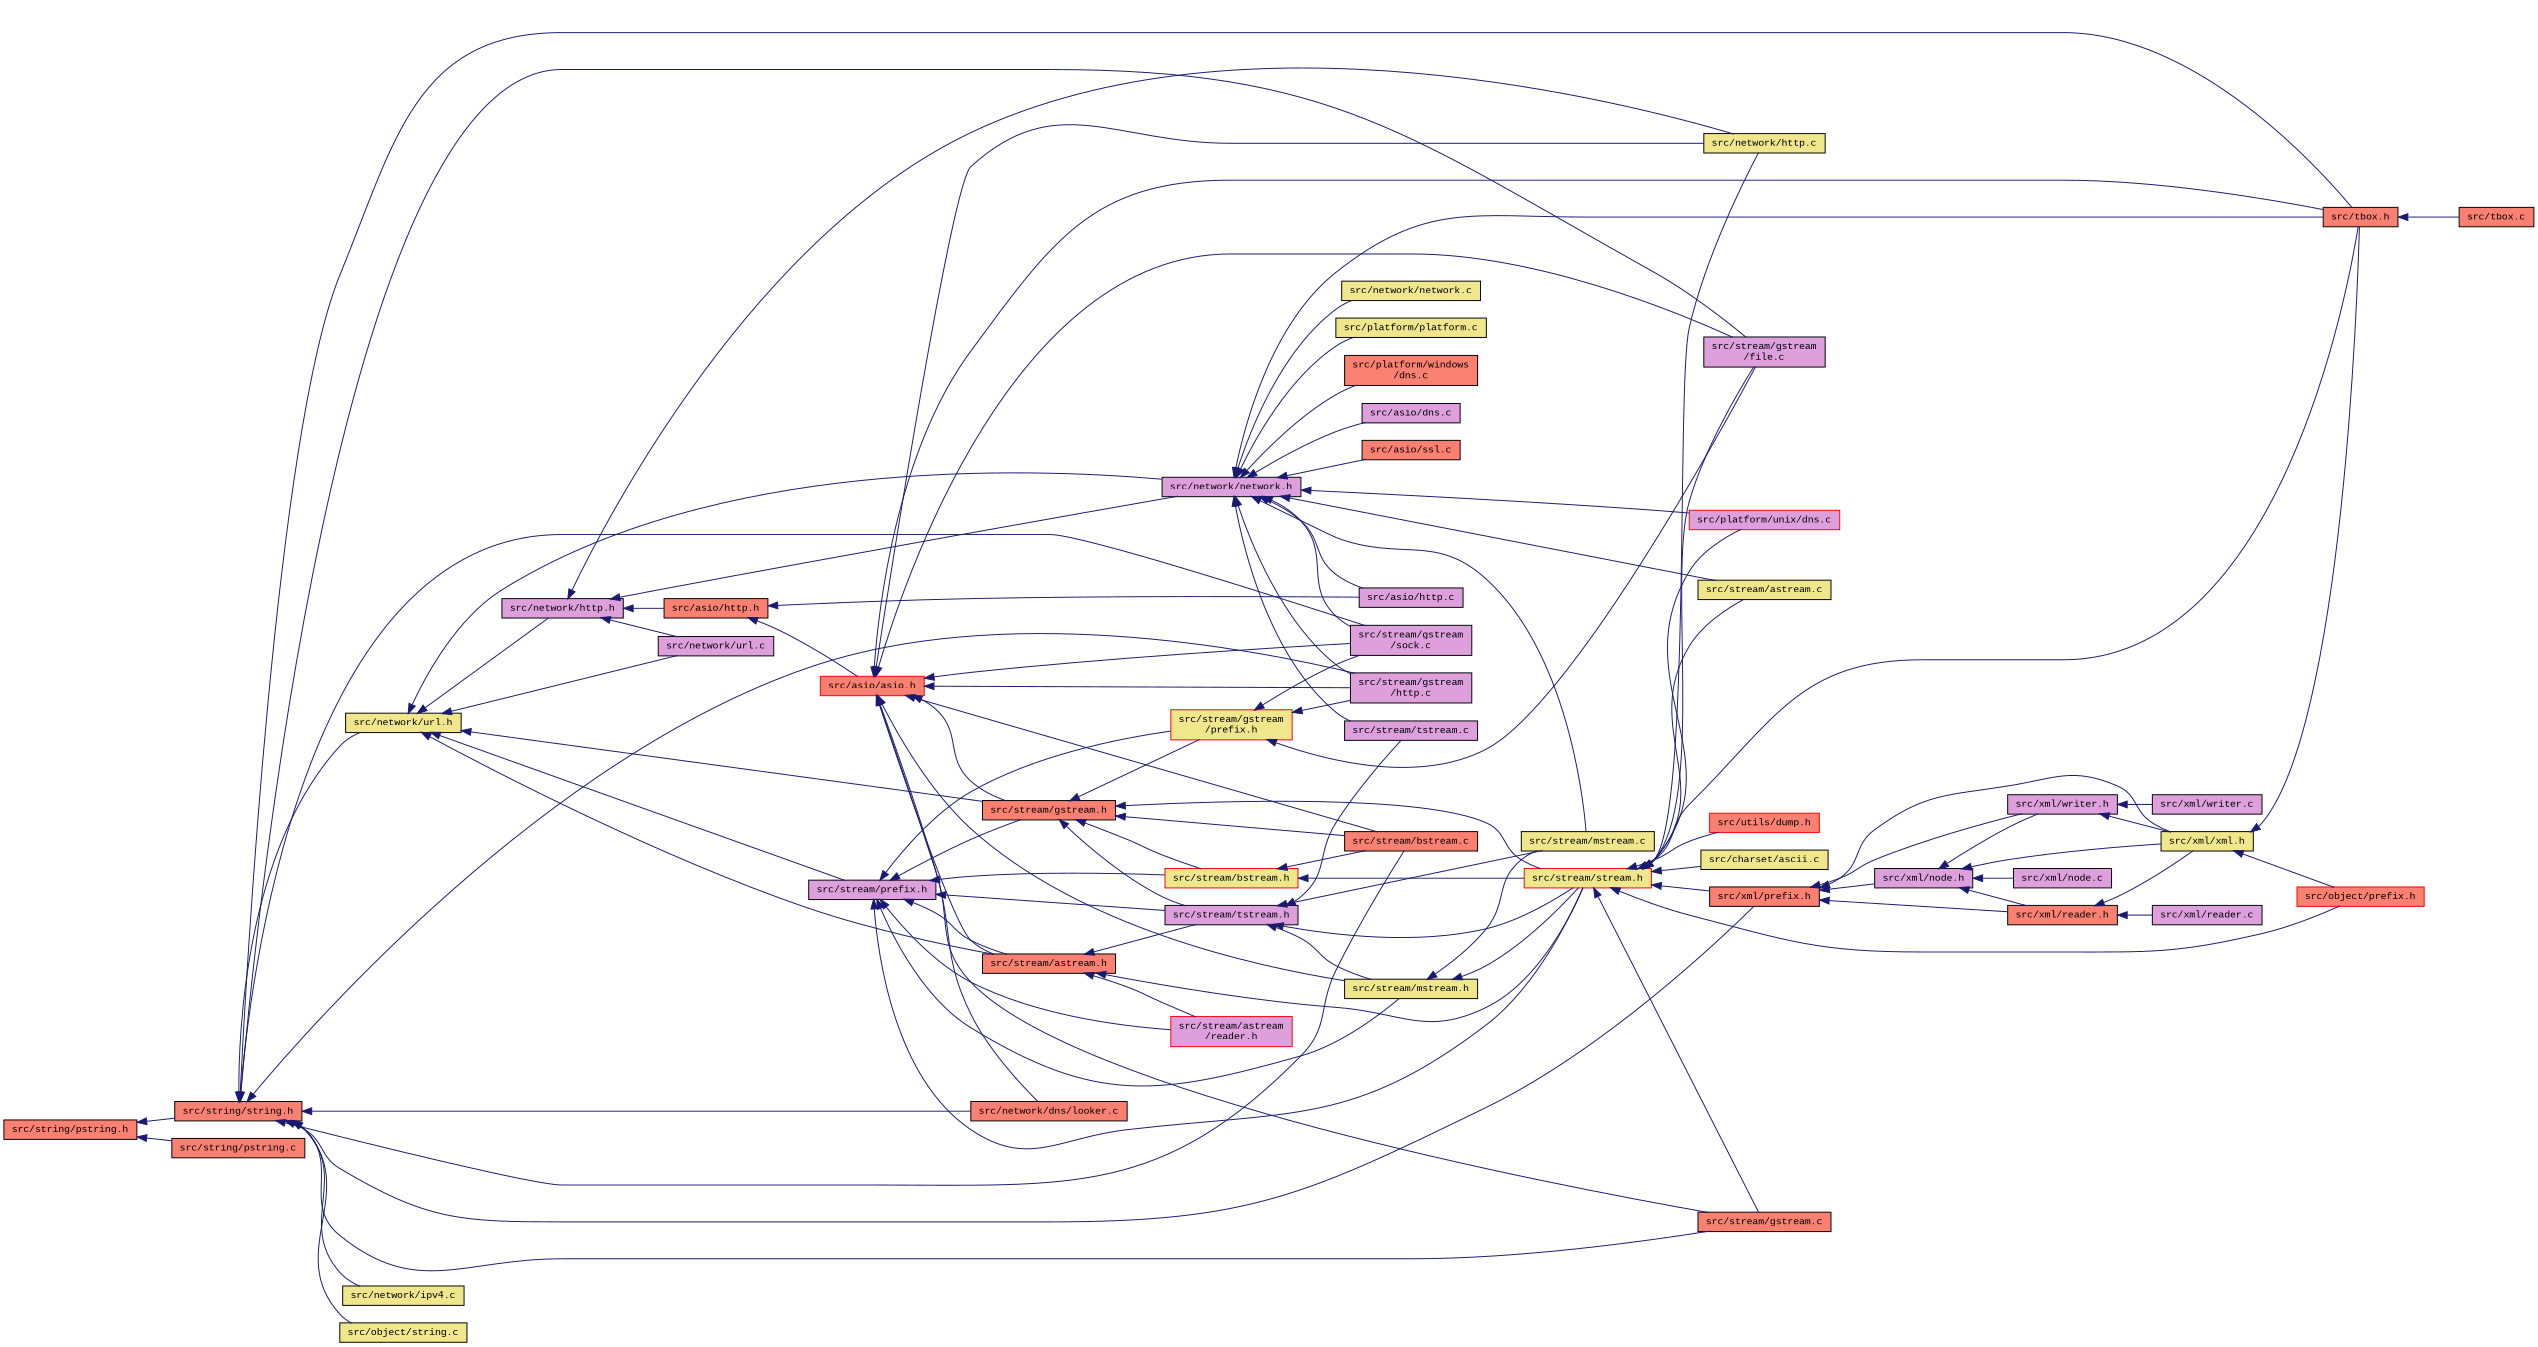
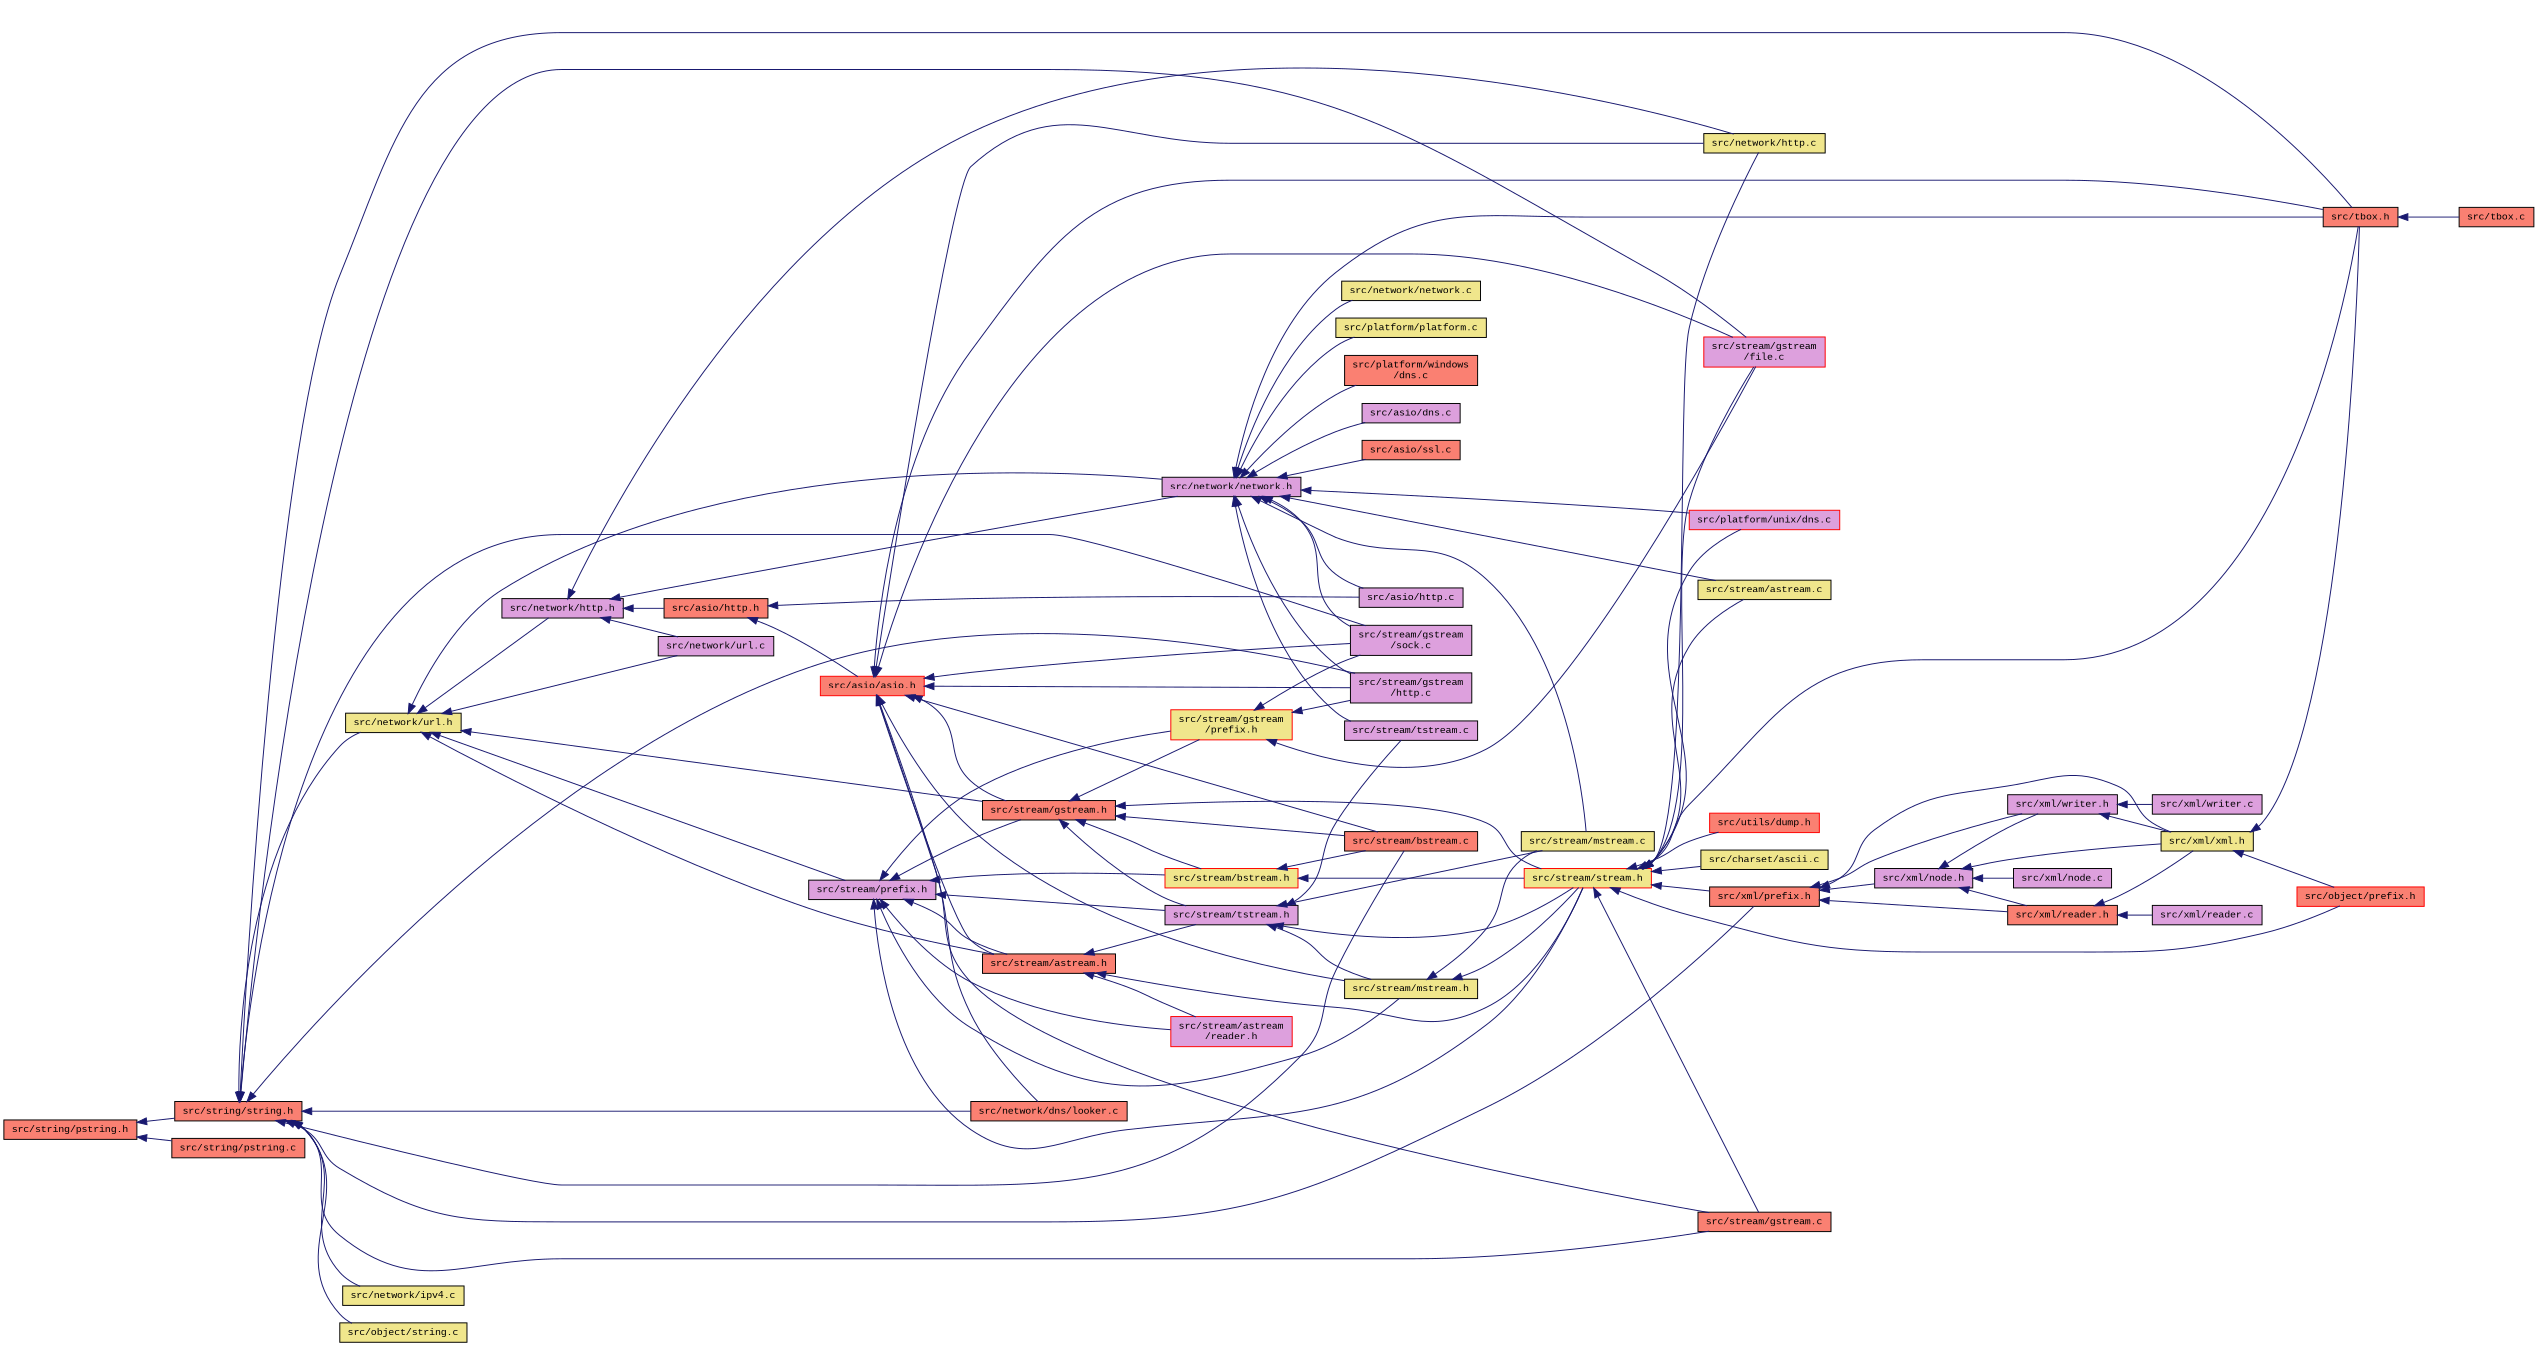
  digraph {
    rankdir=LR
    node [color=black fillcolor=salmon fontname=CourierNew fontsize=10 shape=record style=filled]
    edge [color=midnightblue dir=back fontname=CourierNew fontsize=10 labelfontname=CourierNew labelfontsize=10 style=solid]
    n1 [fontcolor=black height=0.2 label="src/string/pstring.h" width=0.4]
    n2 [height=0.2 label="src/string/string.h" width=0.4]
    n3 [height=0.2 label="src/string/pstring.c" width=0.4]
    n4 [fillcolor=khaki height=0.2 label="src/network/url.h" width=0.4]
    n5 [height=0.2 label="src/xml/prefix.h" width=0.4]
    n6 [height=0.2 label="src/tbox.h" width=0.4]
-   n7 [fillcolor=plum height=0.2 label="src/stream/gstream\l/file.c" width=0.4]
+   n7 [color=red fillcolor=plum height=0.2 label="src/stream/gstream\l/file.c" width=0.4]
    n8 [height=0.2 label="src/stream/gstream.c" width=0.4]
    n9 [height=0.2 label="src/stream/bstream.c" width=0.4]
    n10 [fillcolor=plum height=0.2 label="src/stream/gstream\l/http.c" width=0.4]
    n11 [fillcolor=plum height=0.2 label="src/stream/gstream\l/sock.c" width=0.4]
    n12 [height=0.2 label="src/network/dns/looker.c" width=0.4]
    n13 [fillcolor=khaki height=0.2 label="src/network/ipv4.c" width=0.4]
    n14 [fillcolor=khaki height=0.2 label="src/object/string.c" width=0.4]
    n15 [fillcolor=plum height=0.2 label="src/network/http.h" width=0.4]
    n16 [fillcolor=plum height=0.2 label="src/stream/prefix.h" width=0.4]
    n17 [height=0.2 label="src/stream/gstream.h" width=0.4]
    n18 [height=0.2 label="src/stream/astream.h" width=0.4]
    n19 [fillcolor=plum height=0.2 label="src/network/network.h" width=0.4]
    n20 [fillcolor=plum height=0.2 label="src/network/url.c" width=0.4]
    n21 [fillcolor=khaki height=0.2 label="src/xml/xml.h" width=0.4]
    n22 [fillcolor=plum height=0.2 label="src/xml/node.h" width=0.4]
    n23 [height=0.2 label="src/xml/reader.h" width=0.4]
    n24 [fillcolor=plum height=0.2 label="src/xml/writer.h" width=0.4]
    n25 [height=0.2 label="src/tbox.c" width=0.4]
    n26 [fillcolor=khaki height=0.2 label="src/network/http.c" width=0.4]
    n27 [height=0.2 label="src/asio/http.h" width=0.4]
    n28 [color=red fillcolor=khaki height=0.2 label="src/stream/stream.h" width=0.4]
    n29 [color=red fillcolor=khaki height=0.2 label="src/stream/bstream.h" width=0.4]
    n30 [fillcolor=plum height=0.2 label="src/stream/tstream.h" width=0.4]
    n31 [fillcolor=khaki height=0.2 label="src/stream/mstream.h" width=0.4]
    n32 [color=red fillcolor=khaki height=0.2 label="src/stream/gstream\l/prefix.h" width=0.4]
    n33 [color=red fillcolor=plum height=0.2 label="src/stream/astream\l/reader.h" width=0.4]
    n34 [color=red fillcolor=plum height=0.2 label="src/platform/unix/dns.c" width=0.4]
    n35 [fillcolor=khaki height=0.2 label="src/stream/astream.c" width=0.4]
    n36 [fillcolor=khaki height=0.2 label="src/stream/mstream.c" width=0.4]
    n37 [fillcolor=plum height=0.2 label="src/stream/tstream.c" width=0.4]
    n38 [fillcolor=plum height=0.2 label="src/asio/http.c" width=0.4]
    n39 [fillcolor=plum height=0.2 label="src/asio/dns.c" width=0.4]
    n40 [height=0.2 label="src/asio/ssl.c" width=0.4]
    n41 [fillcolor=khaki height=0.2 label="src/network/network.c" width=0.4]
    n42 [fillcolor=khaki height=0.2 label="src/platform/platform.c" width=0.4]
    n43 [height=0.2 label="src/platform/windows\l/dns.c" width=0.4]
    n44 [color=red height=0.2 label="src/utils/dump.h" width=0.4]
    n45 [fillcolor=khaki height=0.2 label="src/charset/ascii.c" width=0.4]
    n46 [color=red height=0.2 label="src/object/prefix.h" width=0.4]
    n47 [fillcolor=plum height=0.2 label="src/xml/node.c" width=0.4]
    n48 [fillcolor=plum height=0.2 label="src/xml/reader.c" width=0.4]
    n49 [fillcolor=plum height=0.2 label="src/xml/writer.c" width=0.4]
    n50 [color=red height=0.2 label="src/asio/asio.h" width=0.4]
    n1 -> n2
    n1 -> n3
    n2 -> n4
    n2 -> n5
    n2 -> n6
    n2 -> n7
    n2 -> n8
    n2 -> n9
    n2 -> n10
    n2 -> n11
    n2 -> n12
    n2 -> n13
    n2 -> n14
    n4 -> n15
    n4 -> n16
    n4 -> n17
    n4 -> n18
    n4 -> n19
    n4 -> n20
    n5 -> n21
    n5 -> n22
    n5 -> n23
    n5 -> n24
    n6 -> n25
    n15 -> n19
    n15 -> n20
    n15 -> n26
    n15 -> n27
    n16 -> n17
    n16 -> n18
    n16 -> n28
    n16 -> n29
    n16 -> n30
    n16 -> n31
    n16 -> n32
    n16 -> n33
    n17 -> n9
    n17 -> n28
    n17 -> n29
    n17 -> n30
    n17 -> n32
    n18 -> n28
    n18 -> n30
    n18 -> n33
    n19 -> n6
    n19 -> n10
    n19 -> n11
    n19 -> n34
    n19 -> n35
    n19 -> n36
    n19 -> n37
    n19 -> n38
    n19 -> n39
    n19 -> n40
    n19 -> n41
    n19 -> n42
    n19 -> n43
    n21 -> n6
    n21 -> n46
    n22 -> n21
    n22 -> n23
    n22 -> n24
    n22 -> n47
    n23 -> n21
    n23 -> n48
    n24 -> n21
    n24 -> n49
    n27 -> n38
    n27 -> n50
    n28 -> n5
    n28 -> n6
    n28 -> n7
    n28 -> n8
    n28 -> n26
    n28 -> n34
    n28 -> n35
    n28 -> n44
    n28 -> n45
    n28 -> n46
    n29 -> n9
    n29 -> n28
    n30 -> n28
    n30 -> n31
    n30 -> n36
    n30 -> n37
    n31 -> n28
    n31 -> n36
    n32 -> n7
    n32 -> n10
    n32 -> n11
    n50 -> n6
    n50 -> n7
    n50 -> n8
    n50 -> n9
    n50 -> n10
    n50 -> n11
    n50 -> n12
    n50 -> n17
    n50 -> n18
    n50 -> n26
    n50 -> n31
  }
